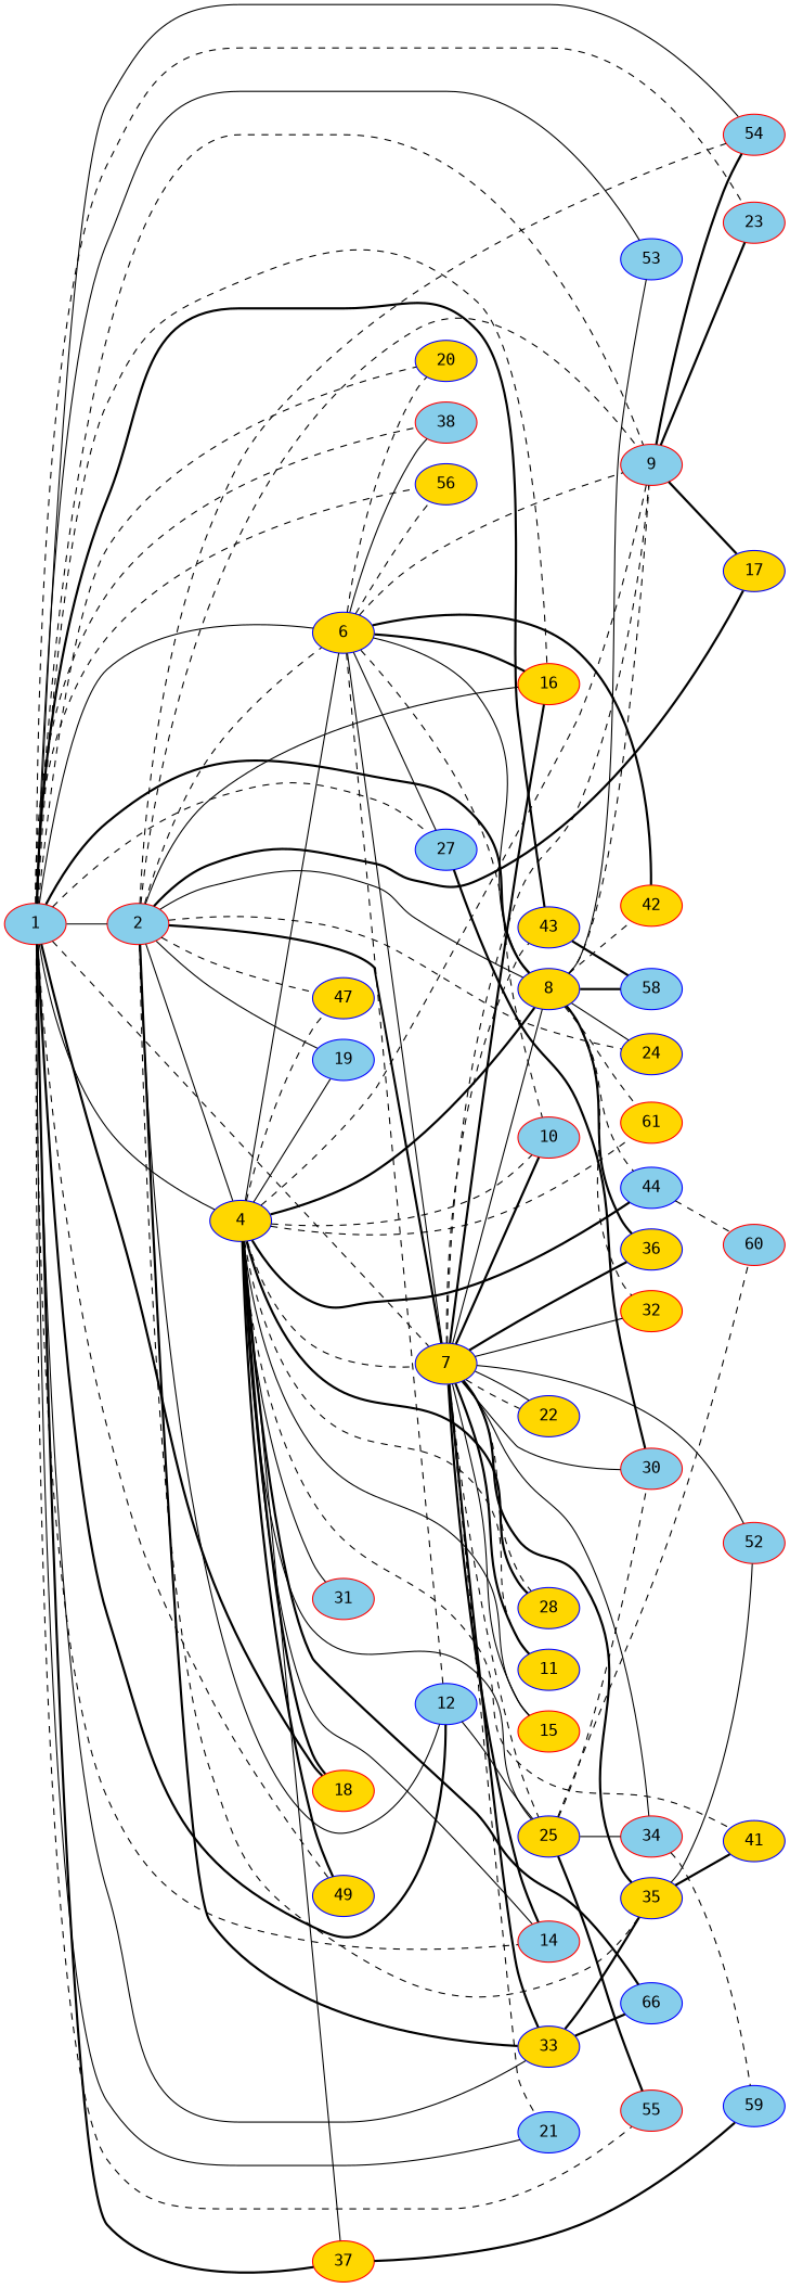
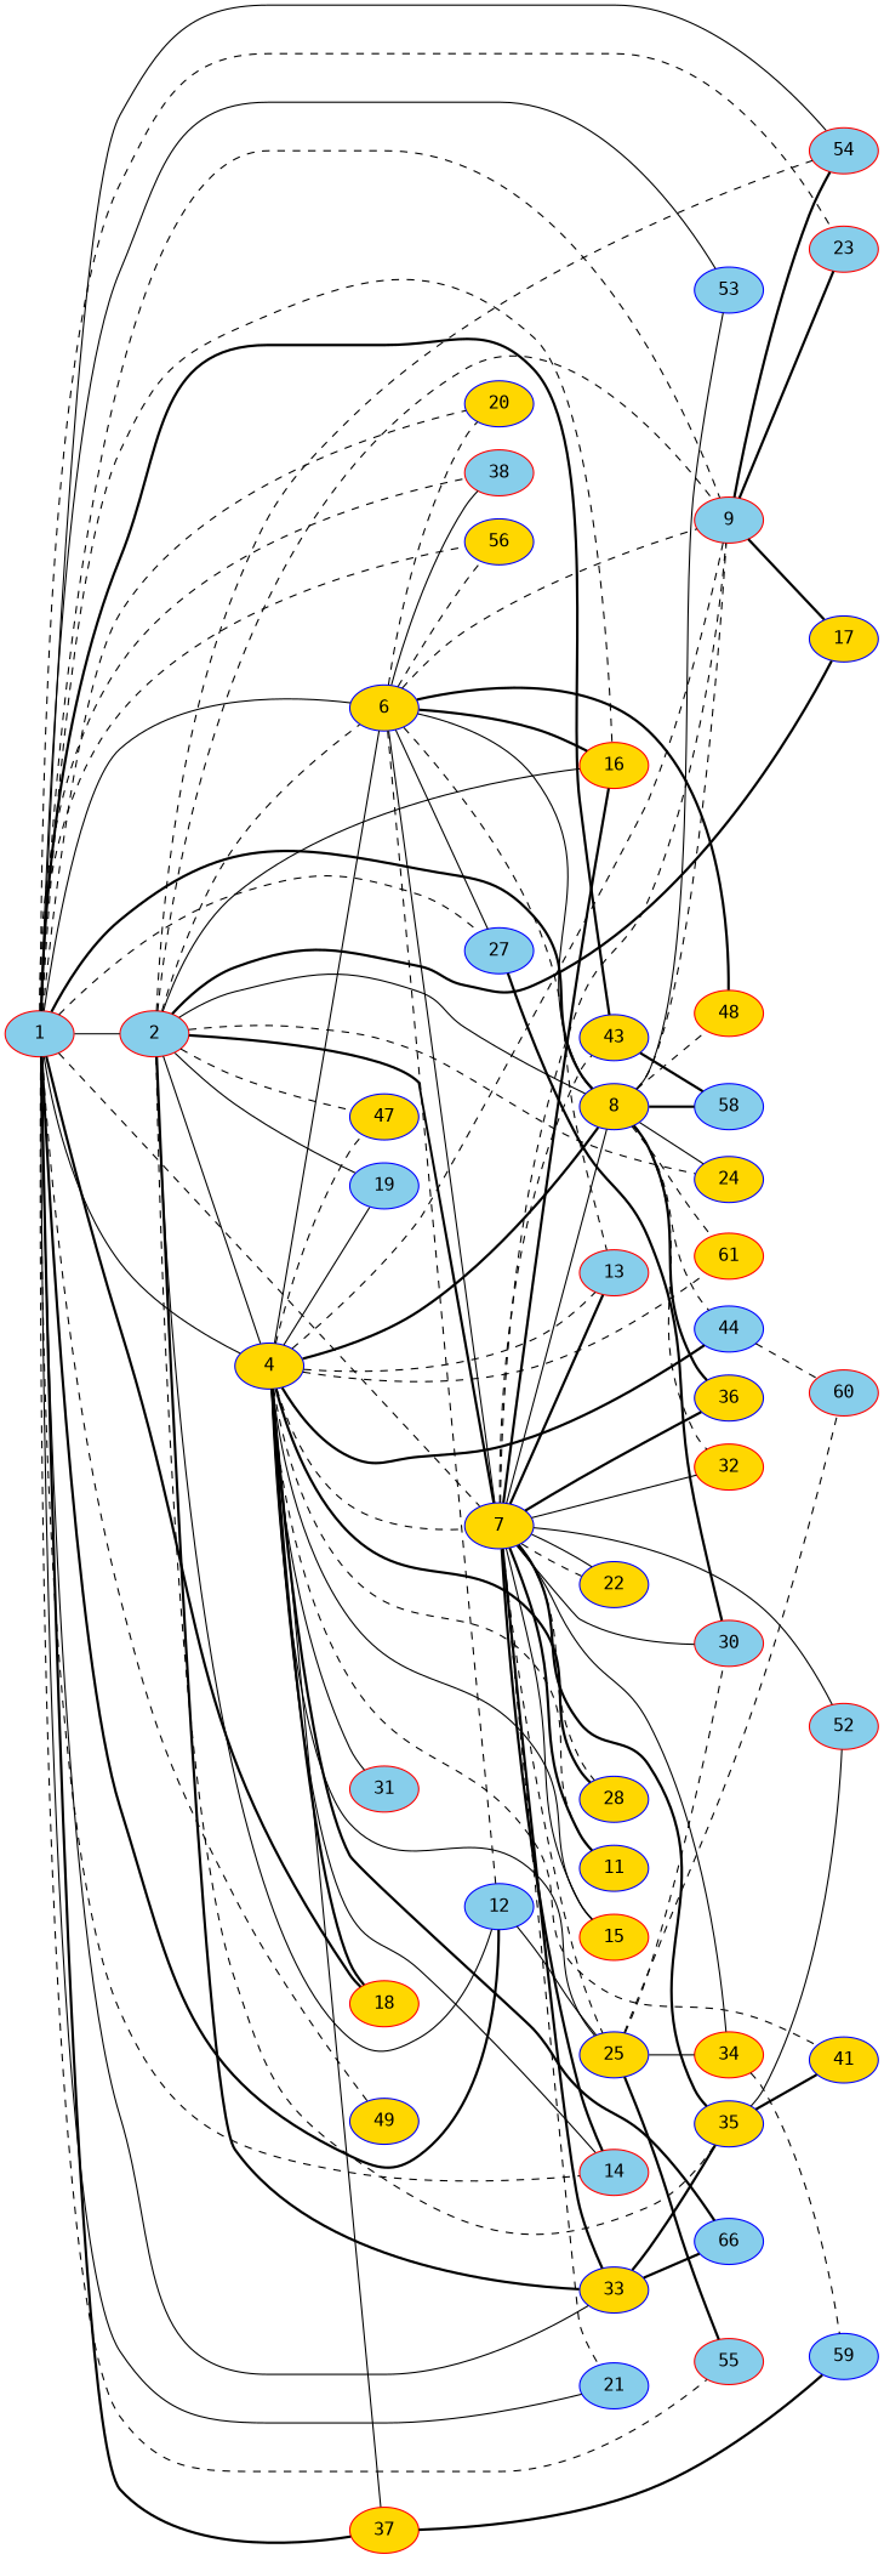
  graph {
    fontname="DejaVu Sans Mono"
    rankdir=LR
    node [color=blue fillcolor=gold fontname="DejaVu Sans Mono" style=filled]
    edge [fontname="DejaVu Sans Mono" style=dashed]
    1 [color=red fillcolor=skyblue super="+3"]
    2 [color=red fillcolor=skyblue super="+5"]
    4 [super="+10"]
    6 [super="+42"]
    7 [super="+63"]
    8 [super="+26"]
    9 [color=red fillcolor=skyblue super="+57"]
    12 [fillcolor=skyblue super="+39"]
    14 [color=red fillcolor=skyblue super="+45"]
    16 [color=red super="+40"]
    18 [color=red]
    20
    21 [fillcolor=skyblue]
    23 [color=red fillcolor=skyblue]
    27 [fillcolor=skyblue]
    33 [super="+50"]
    37 [color=red]
    38 [color=red fillcolor=skyblue]
    43
    49
    53 [fillcolor=skyblue]
    54 [color=red fillcolor=skyblue]
    55 [color=red fillcolor=skyblue]
    56
    17
    19 [fillcolor=skyblue]
    24
    35 [super="+65"]
    47
    11
-   13 [color=red fillcolor=skyblue super="+51" label=10]
+   13 [color=red fillcolor=skyblue super="+51"]
    15 [color=red]
    25 [super="+29"]
    28
    31 [color=red fillcolor=skyblue]
    41
    44 [fillcolor=skyblue super="+46"]
    61 [color=red]
    66 [fillcolor=skyblue]
-   48 [color=red label=42]
+   48 [color=red]
    22
    30 [color=red fillcolor=skyblue super="+62"]
    32 [color=red]
-   34 [color=red fillcolor=skyblue]
+   34 [color=red]
    36
    52 [color=red fillcolor=skyblue]
    58 [fillcolor=skyblue super="+64"]
    59 [fillcolor=skyblue]
    60 [color=red fillcolor=skyblue]
    1 -- 2 [style=solid weight=4]
    1 -- 4 [style=solid weight=4]
    1 -- 6 [style=solid weight=2]
    1 -- 7 [weight=2]
    1 -- 8 [style=bold weight=2]
    1 -- 9 [weight=2]
    1 -- 12 [style=bold]
    1 -- 14
    1 -- 16
    1 -- 18 [style=bold]
    1 -- 20
    1 -- 21 [style=solid]
    1 -- 23
    1 -- 27
    1 -- 33 [style=solid]
    1 -- 37 [style=bold]
    1 -- 38
    1 -- 43 [style=bold]
    1 -- 49
    1 -- 53 [style=solid]
    1 -- 54 [style=solid]
    1 -- 55
    1 -- 56
    2 -- 4 [style=solid weight=4]
    2 -- 6 [weight=2]
    2 -- 7 [style=bold weight=2]
    2 -- 8 [style=solid weight=2]
    2 -- 9 [weight=2]
    2 -- 12 [style=solid]
    2 -- 16 [style=solid]
    2 -- 33 [style=bold]
    2 -- 54
    2 -- 17 [style=bold]
    2 -- 19 [style=solid]
    2 -- 24
    2 -- 35
    2 -- 47
    4 -- 6 [style=solid weight=2]
    4 -- 7 [weight=2]
    4 -- 8 [style=bold weight=3]
    4 -- 9 [weight=2]
    4 -- 14 [style=solid]
    4 -- 18 [style=bold]
    4 -- 37 [style=solid]
-   4 -- 49 [style=bold]
    4 -- 19 [style=solid]
    4 -- 47
    4 -- 11
    4 -- 13
    4 -- 15 [style=solid]
    4 -- 25 [style=solid]
    4 -- 28 [style=bold]
    4 -- 31 [style=solid]
    4 -- 41
    4 -- 44 [style=bold weight=2]
    4 -- 61
    4 -- 66 [style=bold]
    6 -- 7 [style=solid]
    6 -- 8 [style=solid]
    6 -- 9
    6 -- 12
    6 -- 16 [style=bold]
    6 -- 20
    6 -- 27 [style=solid]
    6 -- 38 [style=solid]
    6 -- 56
    6 -- 13
    6 -- 48 [style=bold]
    7 -- 8 [style=solid]
    7 -- 9
    7 -- 14 [style=bold]
    7 -- 16 [style=bold]
    7 -- 21
    7 -- 33 [style=bold]
    7 -- 43
    7 -- 35 [style=bold]
    7 -- 11 [style=bold]
    7 -- 13 [style=bold]
    7 -- 15 [style=solid]
    7 -- 25
    7 -- 28
    7 -- 22
    7 -- 22 [style=solid]
    7 -- 30 [style=solid]
    7 -- 32 [style=solid]
    7 -- 34 [style=solid]
    7 -- 36 [style=bold]
    7 -- 52 [style=solid]
    8 -- 9
    8 -- 53 [style=solid]
    8 -- 24 [style=solid]
    8 -- 44
    8 -- 61
    8 -- 48
    8 -- 32
    8 -- 36 [style=bold]
    8 -- 58 [style=bold weight=2]
    9 -- 23 [style=bold]
    9 -- 54 [style=bold]
    9 -- 17 [style=bold]
    12 -- 25 [style=solid]
    27 -- 30 [style=bold]
    33 -- 35 [style=bold]
    33 -- 66 [style=bold]
    37 -- 59 [style=bold]
    43 -- 58 [style=bold]
    35 -- 41 [style=bold]
    35 -- 52 [style=solid]
    25 -- 55 [style=bold]
    25 -- 30
    25 -- 34 [style=solid]
    25 -- 60
    44 -- 60
    34 -- 59
  }
